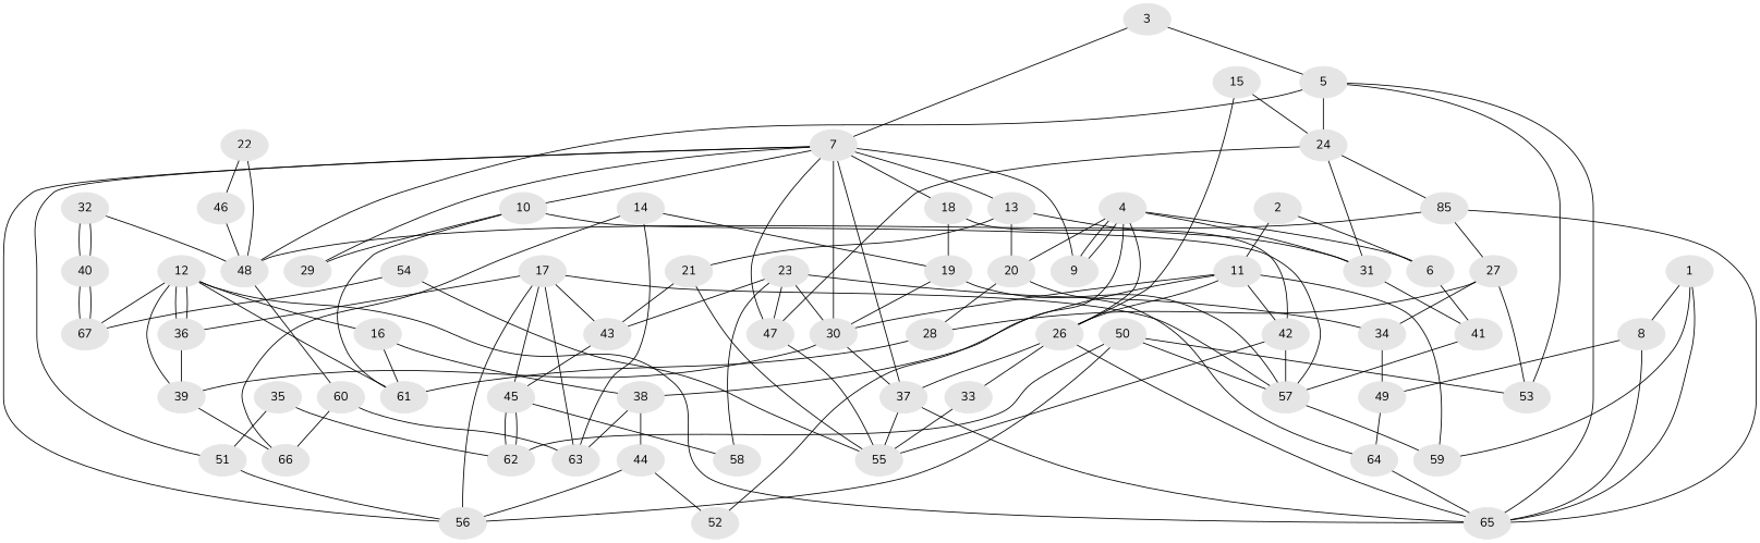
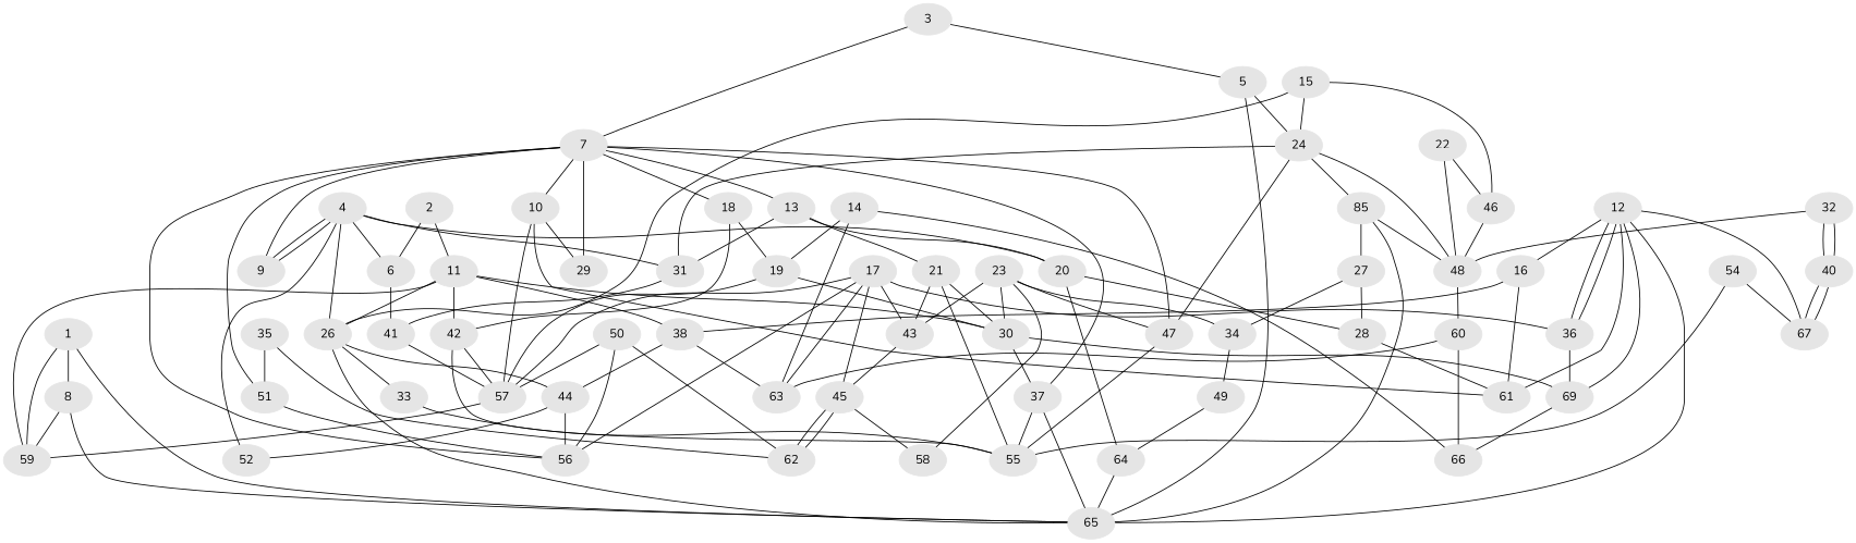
  graph {
    fontname=Nunito
    node [color=gray90 fontname=Nunito style=filled]
    edge [fontname=Nunito]
    1
    8
    59
    65
    49
    2
    6
    11
    41
    26
    30
    38
    42
    3
    5
    7
    24
    48
-   53
    9
    10
    13
    29
    37
    47
    51
    56
    18
    4
    20
    31
    52
    28
    64
    44
    33
    n37 [label=85]
    60
    57
    61
    21
    55
-   39
+   39 [label=69]
    63
    12
    16
    36
    67
    66
    43
    14
    19
    15
    46
    17
    45
    58
    62
    22
    23
    34
    27
    32
    40
    35
    50
    54
    1 -- 8
    1 -- 59
    1 -- 65
    8 -- 65
-   8 -- 49
+   8 -- 59
    49 -- 64
    2 -- 6
    2 -- 11
    6 -- 41
    11 -- 59
    11 -- 26
    11 -- 30
    11 -- 38
    11 -- 42
    41 -- 57
    26 -- 65
-   26 -- 37
+   26 -- 44
    26 -- 33
    30 -- 37
    30 -- 39
    38 -- 44
    38 -- 63
    42 -- 57
    42 -- 55
    3 -- 5
    3 -- 7
    5 -- 65
    5 -- 24
-   5 -- 48
-   5 -- 53
+   24 -- 48
    7 -- 9
    7 -- 10
    7 -- 13
    7 -- 29
    7 -- 37
    7 -- 47
    7 -- 51
    7 -- 56
    7 -- 18
    24 -- 47
    24 -- 31
    24 -- n37
    48 -- 60
    10 -- 29
    10 -- 57
    10 -- 61
    13 -- 20
    13 -- 31
    13 -- 21
    37 -- 65
    37 -- 55
    47 -- 55
    51 -- 56
    18 -- 42
    18 -- 19
    4 -- 6
    4 -- 26
    4 -- 9
    4 -- 9
    4 -- 20
    4 -- 31
    4 -- 52
    20 -- 28
    20 -- 64
    31 -- 41
    28 -- 61
    64 -- 65
    44 -- 56
    44 -- 52
    33 -- 55
    n37 -- 65
    n37 -- 48
    n37 -- 27
    60 -- 63
    60 -- 66
    57 -- 59
-   7 -- 30
+   21 -- 30
    21 -- 55
    21 -- 43
    39 -- 66
    12 -- 65
    12 -- 61
    12 -- 39
    12 -- 16
    12 -- 36
    12 -- 36
    12 -- 67
    16 -- 38
    16 -- 61
    36 -- 39
    43 -- 45
    14 -- 63
    14 -- 66
    14 -- 19
    19 -- 30
    19 -- 57
    15 -- 26
    15 -- 24
+   15 -- 46
    46 -- 48
    17 -- 56
    17 -- 57
    17 -- 63
    17 -- 36
    17 -- 43
    17 -- 45
    45 -- 58
    45 -- 62
    45 -- 62
    22 -- 48
    22 -- 46
    23 -- 30
    23 -- 47
    23 -- 43
    23 -- 58
    23 -- 34
    34 -- 49
-   27 -- 53
    27 -- 28
    27 -- 34
    32 -- 48
    32 -- 40
    32 -- 40
    40 -- 67
    40 -- 67
    35 -- 51
    35 -- 62
-   50 -- 53
    50 -- 56
    50 -- 57
    50 -- 62
    54 -- 55
    54 -- 67
  }
